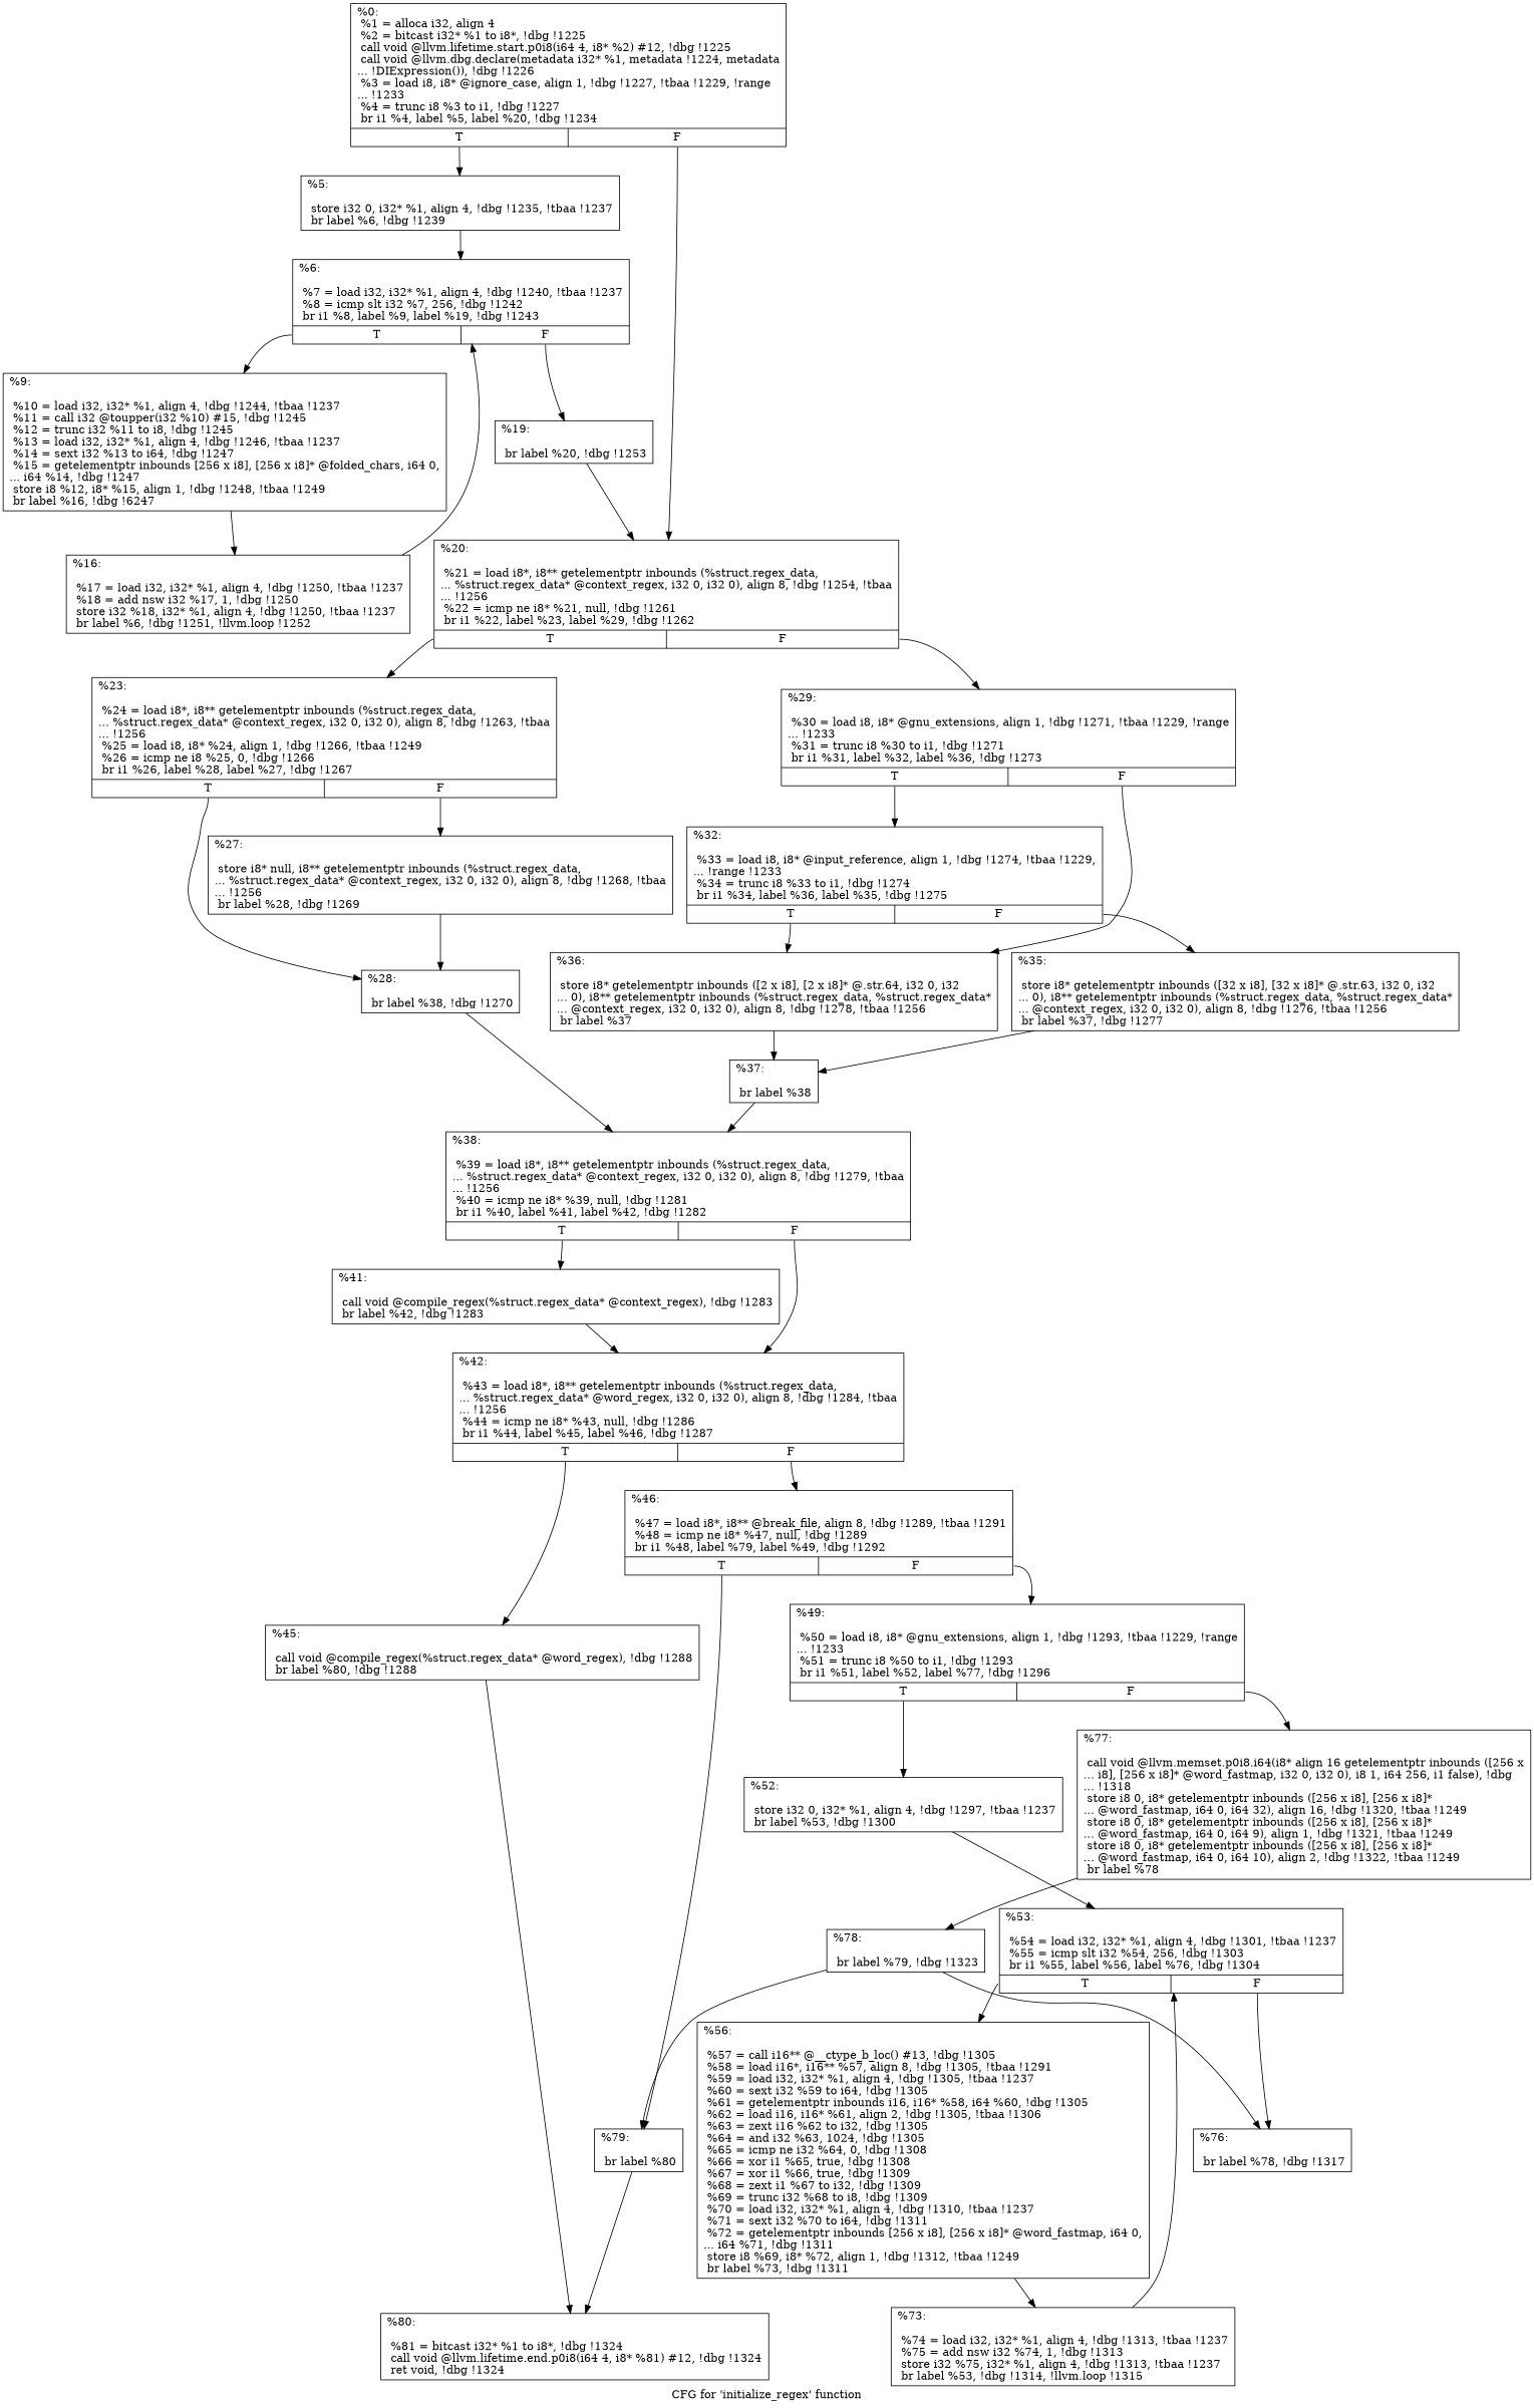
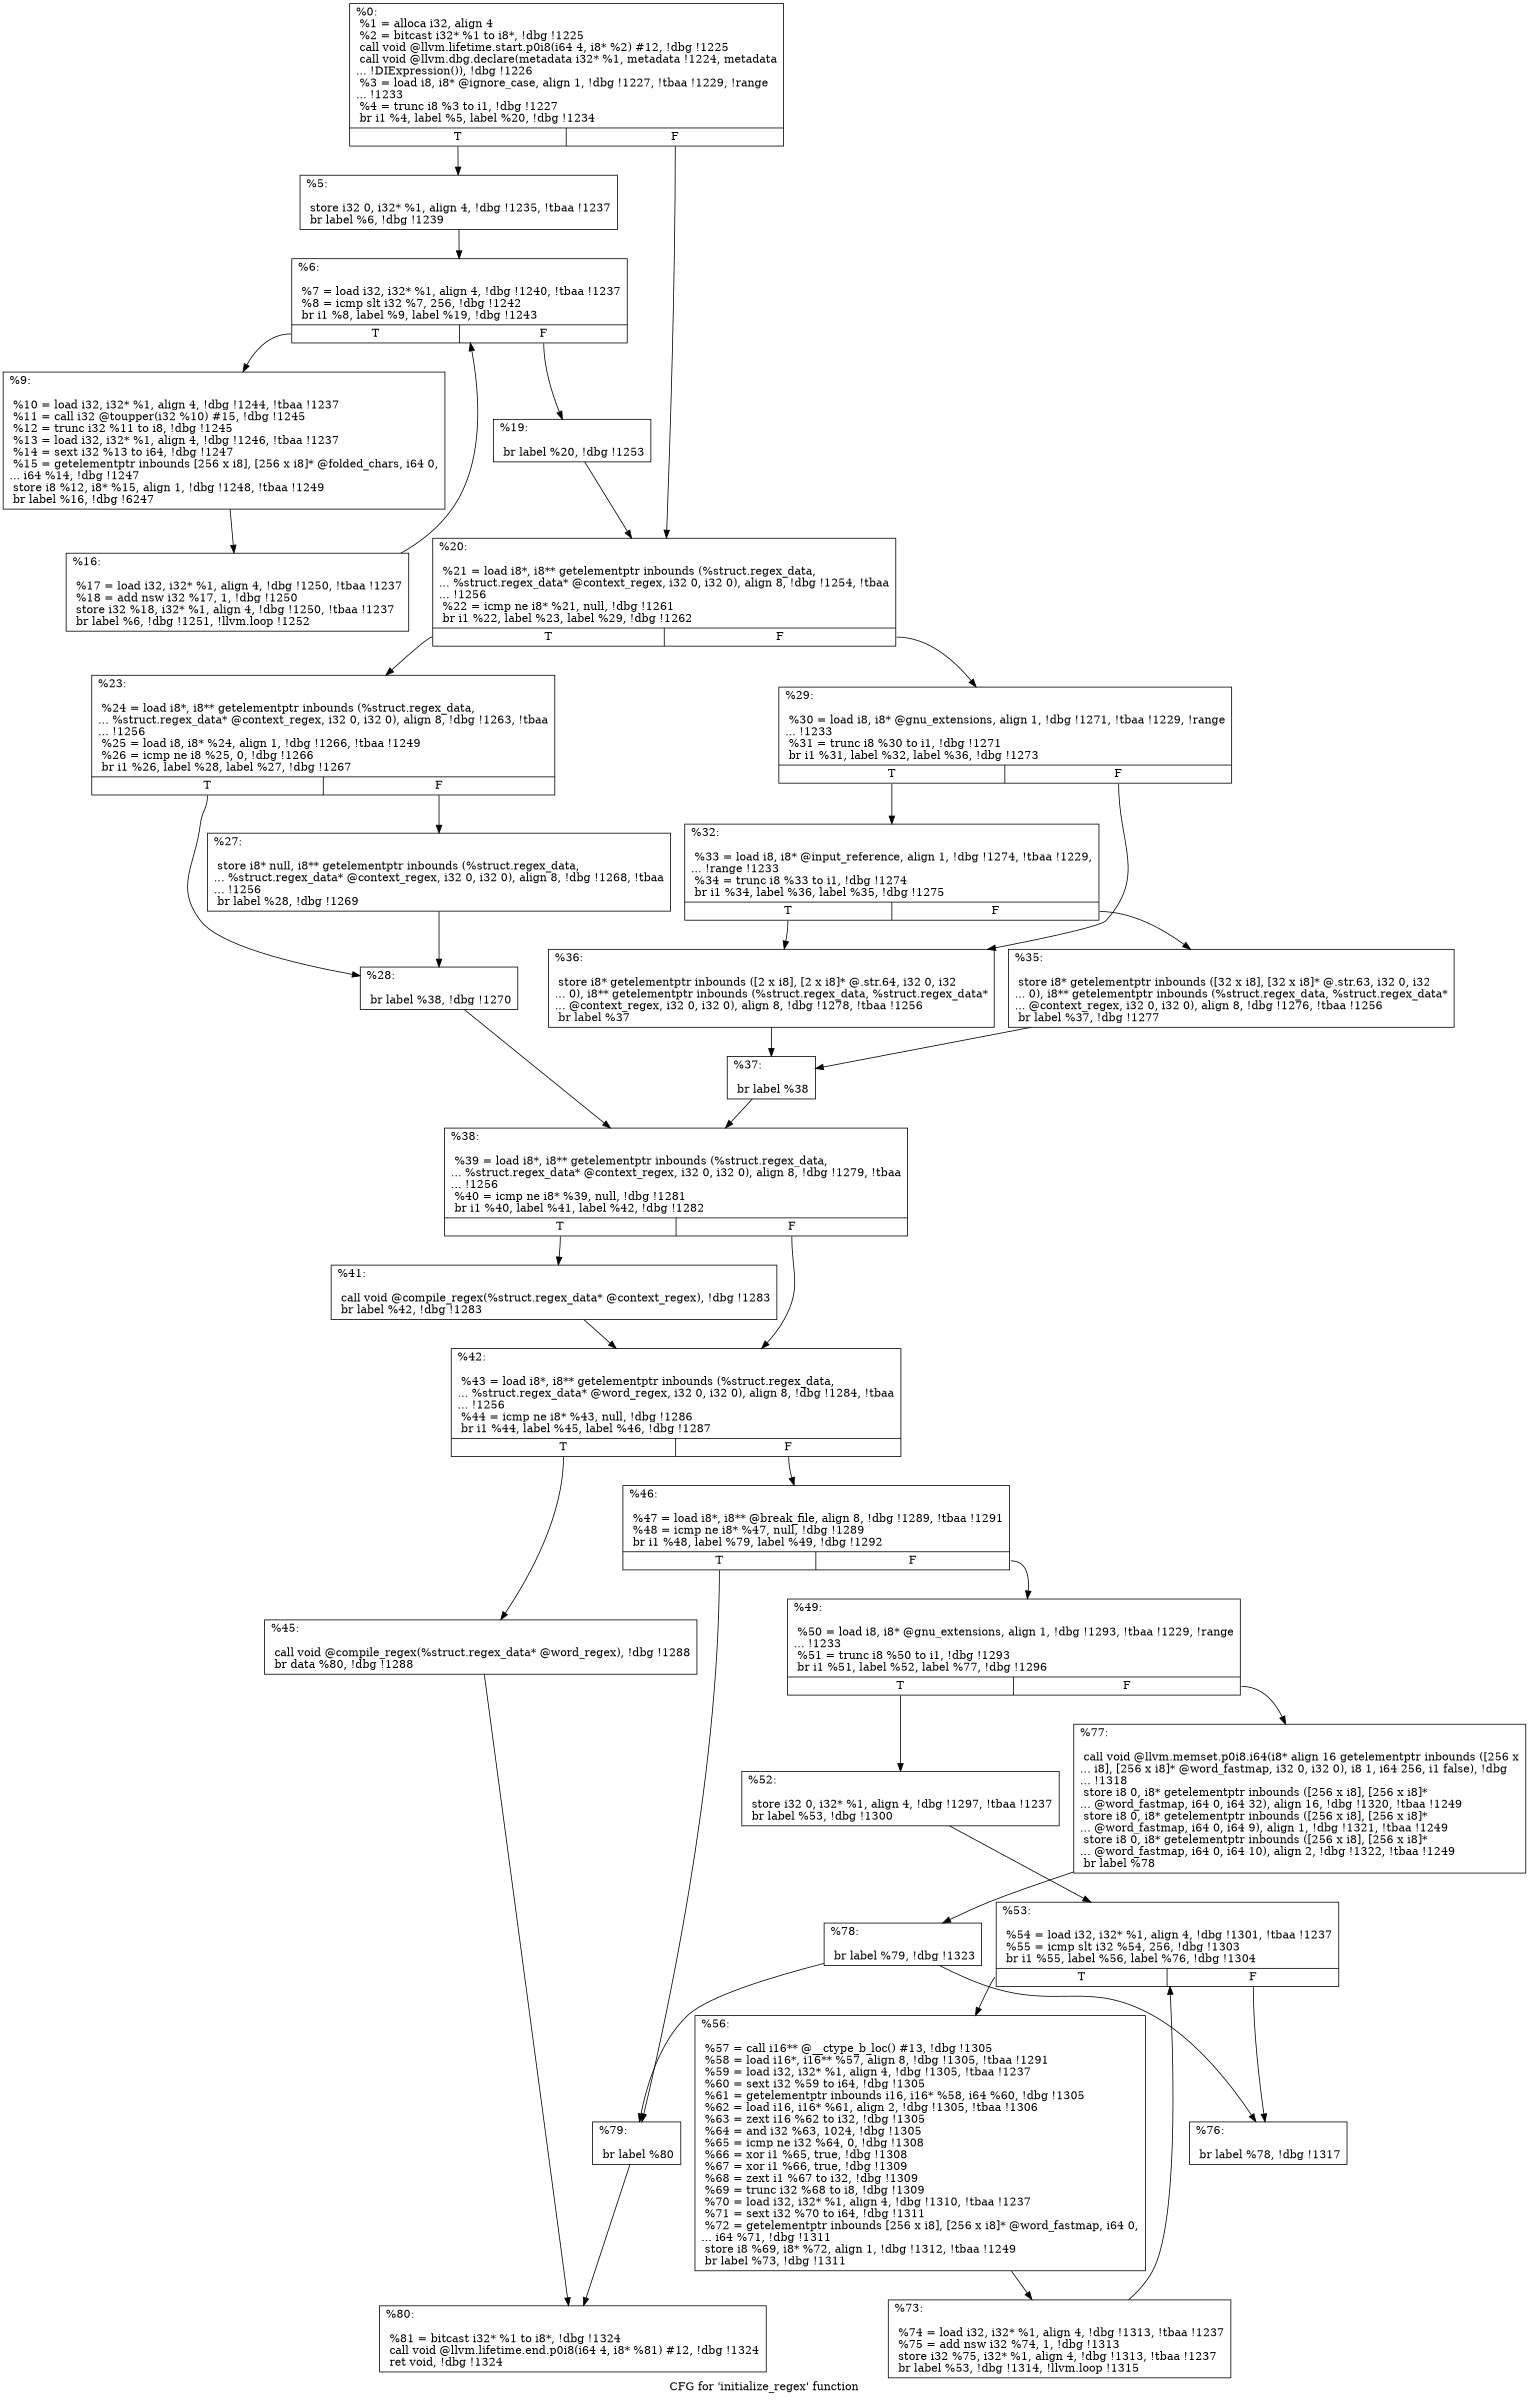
  digraph {
    label="CFG for 'initialize_regex' function"
    node [shape=record]
    n1 [label="{%0:\l  %1 = alloca i32, align 4\l  %2 = bitcast i32* %1 to i8*, !dbg !1225\l  call void @llvm.lifetime.start.p0i8(i64 4, i8* %2) #12, !dbg !1225\l  call void @llvm.dbg.declare(metadata i32* %1, metadata !1224, metadata\l... !DIExpression()), !dbg !1226\l  %3 = load i8, i8* @ignore_case, align 1, !dbg !1227, !tbaa !1229, !range\l... !1233\l  %4 = trunc i8 %3 to i1, !dbg !1227\l  br i1 %4, label %5, label %20, !dbg !1234\l|{<s0>T|<s1>F}}"]
    n2 [label="{%5:\l\l  store i32 0, i32* %1, align 4, !dbg !1235, !tbaa !1237\l  br label %6, !dbg !1239\l}"]
    n3 [label="{%20:\l\l  %21 = load i8*, i8** getelementptr inbounds (%struct.regex_data,\l... %struct.regex_data* @context_regex, i32 0, i32 0), align 8, !dbg !1254, !tbaa\l... !1256\l  %22 = icmp ne i8* %21, null, !dbg !1261\l  br i1 %22, label %23, label %29, !dbg !1262\l|{<s0>T|<s1>F}}"]
    n4 [label="{%6:\l\l  %7 = load i32, i32* %1, align 4, !dbg !1240, !tbaa !1237\l  %8 = icmp slt i32 %7, 256, !dbg !1242\l  br i1 %8, label %9, label %19, !dbg !1243\l|{<s0>T|<s1>F}}"]
    n5 [label="{%23:\l\l  %24 = load i8*, i8** getelementptr inbounds (%struct.regex_data,\l... %struct.regex_data* @context_regex, i32 0, i32 0), align 8, !dbg !1263, !tbaa\l... !1256\l  %25 = load i8, i8* %24, align 1, !dbg !1266, !tbaa !1249\l  %26 = icmp ne i8 %25, 0, !dbg !1266\l  br i1 %26, label %28, label %27, !dbg !1267\l|{<s0>T|<s1>F}}"]
    n6 [label="{%29:\l\l  %30 = load i8, i8* @gnu_extensions, align 1, !dbg !1271, !tbaa !1229, !range\l... !1233\l  %31 = trunc i8 %30 to i1, !dbg !1271\l  br i1 %31, label %32, label %36, !dbg !1273\l|{<s0>T|<s1>F}}"]
    n7 [label="{%9:\l\l  %10 = load i32, i32* %1, align 4, !dbg !1244, !tbaa !1237\l  %11 = call i32 @toupper(i32 %10) #15, !dbg !1245\l  %12 = trunc i32 %11 to i8, !dbg !1245\l  %13 = load i32, i32* %1, align 4, !dbg !1246, !tbaa !1237\l  %14 = sext i32 %13 to i64, !dbg !1247\l  %15 = getelementptr inbounds [256 x i8], [256 x i8]* @folded_chars, i64 0,\l... i64 %14, !dbg !1247\l  store i8 %12, i8* %15, align 1, !dbg !1248, !tbaa !1249\l  br label %16, !dbg !6247\l}"]
    n8 [label="{%19:\l\l  br label %20, !dbg !1253\l}"]
    n9 [label="{%28:\l\l  br label %38, !dbg !1270\l}"]
    n10 [label="{%27:\l\l  store i8* null, i8** getelementptr inbounds (%struct.regex_data,\l... %struct.regex_data* @context_regex, i32 0, i32 0), align 8, !dbg !1268, !tbaa\l... !1256\l  br label %28, !dbg !1269\l}"]
    n11 [label="{%32:\l\l  %33 = load i8, i8* @input_reference, align 1, !dbg !1274, !tbaa !1229,\l... !range !1233\l  %34 = trunc i8 %33 to i1, !dbg !1274\l  br i1 %34, label %36, label %35, !dbg !1275\l|{<s0>T|<s1>F}}"]
    n12 [label="{%36:\l\l  store i8* getelementptr inbounds ([2 x i8], [2 x i8]* @.str.64, i32 0, i32\l... 0), i8** getelementptr inbounds (%struct.regex_data, %struct.regex_data*\l... @context_regex, i32 0, i32 0), align 8, !dbg !1278, !tbaa !1256\l  br label %37\l}"]
    n13 [label="{%16:\l\l  %17 = load i32, i32* %1, align 4, !dbg !1250, !tbaa !1237\l  %18 = add nsw i32 %17, 1, !dbg !1250\l  store i32 %18, i32* %1, align 4, !dbg !1250, !tbaa !1237\l  br label %6, !dbg !1251, !llvm.loop !1252\l}"]
    n14 [label="{%38:\l\l  %39 = load i8*, i8** getelementptr inbounds (%struct.regex_data,\l... %struct.regex_data* @context_regex, i32 0, i32 0), align 8, !dbg !1279, !tbaa\l... !1256\l  %40 = icmp ne i8* %39, null, !dbg !1281\l  br i1 %40, label %41, label %42, !dbg !1282\l|{<s0>T|<s1>F}}"]
    n15 [label="{%35:\l\l  store i8* getelementptr inbounds ([32 x i8], [32 x i8]* @.str.63, i32 0, i32\l... 0), i8** getelementptr inbounds (%struct.regex_data, %struct.regex_data*\l... @context_regex, i32 0, i32 0), align 8, !dbg !1276, !tbaa !1256\l  br label %37, !dbg !1277\l}"]
    n16 [label="{%37:\l\l  br label %38\l}"]
    n17 [label="{%41:\l\l  call void @compile_regex(%struct.regex_data* @context_regex), !dbg !1283\l  br label %42, !dbg !1283\l}"]
    n18 [label="{%42:\l\l  %43 = load i8*, i8** getelementptr inbounds (%struct.regex_data,\l... %struct.regex_data* @word_regex, i32 0, i32 0), align 8, !dbg !1284, !tbaa\l... !1256\l  %44 = icmp ne i8* %43, null, !dbg !1286\l  br i1 %44, label %45, label %46, !dbg !1287\l|{<s0>T|<s1>F}}"]
-   n19 [label="{%45:\l\l  call void @compile_regex(%struct.regex_data* @word_regex), !dbg !1288\l  br label %80, !dbg !1288\l}"]
+   n19 [label="{%45:\l\l  call void @compile_regex(%struct.regex_data* @word_regex), !dbg !1288\l  br data %80, !dbg !1288\l}"]
    n20 [label="{%46:\l\l  %47 = load i8*, i8** @break_file, align 8, !dbg !1289, !tbaa !1291\l  %48 = icmp ne i8* %47, null, !dbg !1289\l  br i1 %48, label %79, label %49, !dbg !1292\l|{<s0>T|<s1>F}}"]
    n21 [label="{%80:\l\l  %81 = bitcast i32* %1 to i8*, !dbg !1324\l  call void @llvm.lifetime.end.p0i8(i64 4, i8* %81) #12, !dbg !1324\l  ret void, !dbg !1324\l}"]
    n22 [label="{%79:\l\l  br label %80\l}"]
    n23 [label="{%49:\l\l  %50 = load i8, i8* @gnu_extensions, align 1, !dbg !1293, !tbaa !1229, !range\l... !1233\l  %51 = trunc i8 %50 to i1, !dbg !1293\l  br i1 %51, label %52, label %77, !dbg !1296\l|{<s0>T|<s1>F}}"]
    n24 [label="{%52:\l\l  store i32 0, i32* %1, align 4, !dbg !1297, !tbaa !1237\l  br label %53, !dbg !1300\l}"]
    n25 [label="{%77:\l\l  call void @llvm.memset.p0i8.i64(i8* align 16 getelementptr inbounds ([256 x\l... i8], [256 x i8]* @word_fastmap, i32 0, i32 0), i8 1, i64 256, i1 false), !dbg\l... !1318\l  store i8 0, i8* getelementptr inbounds ([256 x i8], [256 x i8]*\l... @word_fastmap, i64 0, i64 32), align 16, !dbg !1320, !tbaa !1249\l  store i8 0, i8* getelementptr inbounds ([256 x i8], [256 x i8]*\l... @word_fastmap, i64 0, i64 9), align 1, !dbg !1321, !tbaa !1249\l  store i8 0, i8* getelementptr inbounds ([256 x i8], [256 x i8]*\l... @word_fastmap, i64 0, i64 10), align 2, !dbg !1322, !tbaa !1249\l  br label %78\l}"]
    n26 [label="{%53:\l\l  %54 = load i32, i32* %1, align 4, !dbg !1301, !tbaa !1237\l  %55 = icmp slt i32 %54, 256, !dbg !1303\l  br i1 %55, label %56, label %76, !dbg !1304\l|{<s0>T|<s1>F}}"]
    n27 [label="{%78:\l\l  br label %79, !dbg !1323\l}"]
    n28 [label="{%56:\l\l  %57 = call i16** @__ctype_b_loc() #13, !dbg !1305\l  %58 = load i16*, i16** %57, align 8, !dbg !1305, !tbaa !1291\l  %59 = load i32, i32* %1, align 4, !dbg !1305, !tbaa !1237\l  %60 = sext i32 %59 to i64, !dbg !1305\l  %61 = getelementptr inbounds i16, i16* %58, i64 %60, !dbg !1305\l  %62 = load i16, i16* %61, align 2, !dbg !1305, !tbaa !1306\l  %63 = zext i16 %62 to i32, !dbg !1305\l  %64 = and i32 %63, 1024, !dbg !1305\l  %65 = icmp ne i32 %64, 0, !dbg !1308\l  %66 = xor i1 %65, true, !dbg !1308\l  %67 = xor i1 %66, true, !dbg !1309\l  %68 = zext i1 %67 to i32, !dbg !1309\l  %69 = trunc i32 %68 to i8, !dbg !1309\l  %70 = load i32, i32* %1, align 4, !dbg !1310, !tbaa !1237\l  %71 = sext i32 %70 to i64, !dbg !1311\l  %72 = getelementptr inbounds [256 x i8], [256 x i8]* @word_fastmap, i64 0,\l... i64 %71, !dbg !1311\l  store i8 %69, i8* %72, align 1, !dbg !1312, !tbaa !1249\l  br label %73, !dbg !1311\l}"]
    n29 [label="{%76:\l\l  br label %78, !dbg !1317\l}"]
    n30 [label="{%73:\l\l  %74 = load i32, i32* %1, align 4, !dbg !1313, !tbaa !1237\l  %75 = add nsw i32 %74, 1, !dbg !1313\l  store i32 %75, i32* %1, align 4, !dbg !1313, !tbaa !1237\l  br label %53, !dbg !1314, !llvm.loop !1315\l}"]
    n1 -> n2 [tailport=s0]
    n1 -> n3 [tailport=s1]
    n2 -> n4
    n3 -> n5 [tailport=s0]
    n3 -> n6 [tailport=s1]
    n4 -> n7 [tailport=s0]
    n4 -> n8 [tailport=s1]
    n5 -> n9 [tailport=s0]
    n5 -> n10 [tailport=s1]
    n6 -> n11 [tailport=s0]
    n6 -> n12 [tailport=s1]
    n7 -> n13
    n8 -> n3
    n9 -> n14
    n10 -> n9
    n11 -> n12 [tailport=s0]
    n11 -> n15 [tailport=s1]
    n12 -> n16
    n13 -> n4
    n14 -> n17 [tailport=s0]
    n14 -> n18 [tailport=s1]
    n15 -> n16
    n16 -> n14
    n17 -> n18
    n18 -> n19 [tailport=s0]
    n18 -> n20 [tailport=s1]
    n19 -> n21
    n20 -> n22 [tailport=s0]
    n20 -> n23 [tailport=s1]
    n22 -> n21
    n23 -> n24 [tailport=s0]
    n23 -> n25 [tailport=s1]
    n24 -> n26
    n25 -> n27
    n26 -> n28 [tailport=s0]
    n26 -> n29 [tailport=s1]
    n27 -> n22
    n27 -> n29
    n28 -> n30
    n30 -> n26
  }
